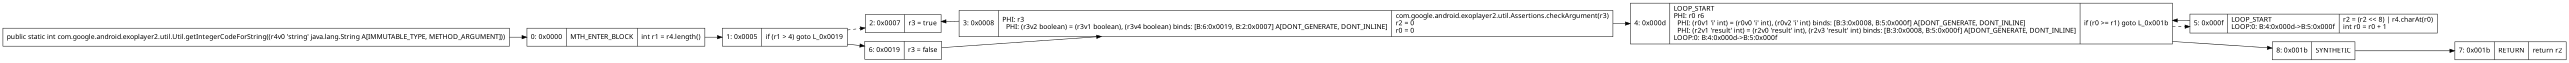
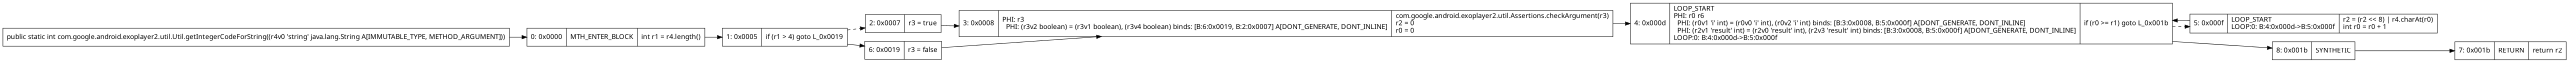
  digraph {
    fontname="Noto Sans"
    rankdir=LR
    node [fontname="Noto Sans" shape=record]
    edge [fontname="Noto Sans"]
    n1 [label="{0\:\ 0x0000|MTH_ENTER_BLOCK\l|int r1 = r4.length()\l}"]
    n2 [label="{1\:\ 0x0005|if (r1 \> 4) goto L_0x0019\l}"]
    n3 [label="{2\:\ 0x0007|r3 = true\l}"]
    n4 [label="{6\:\ 0x0019|r3 = false\l}"]
    n5 [label="{3\:\ 0x0008|PHI: r3 \l  PHI: (r3v2 boolean) = (r3v1 boolean), (r3v4 boolean) binds: [B:6:0x0019, B:2:0x0007] A[DONT_GENERATE, DONT_INLINE]\l|com.google.android.exoplayer2.util.Assertions.checkArgument(r3)\lr2 = 0\lr0 = 0\l}"]
    n6 [label="{4\:\ 0x000d|LOOP_START\lPHI: r0 r6 \l  PHI: (r0v1 'i' int) = (r0v0 'i' int), (r0v2 'i' int) binds: [B:3:0x0008, B:5:0x000f] A[DONT_GENERATE, DONT_INLINE]\l  PHI: (r2v1 'result' int) = (r2v0 'result' int), (r2v3 'result' int) binds: [B:3:0x0008, B:5:0x000f] A[DONT_GENERATE, DONT_INLINE]\lLOOP:0: B:4:0x000d\-\>B:5:0x000f\l|if (r0 \>= r1) goto L_0x001b\l}"]
    n7 [label="{5\:\ 0x000f|LOOP_START\lLOOP:0: B:4:0x000d\-\>B:5:0x000f\l|r2 = (r2 \<\< 8) \| r4.charAt(r0)\lint r0 = r0 + 1\l}"]
    n8 [label="{8\:\ 0x001b|SYNTHETIC\l}"]
    n9 [label="{7\:\ 0x001b|RETURN\l|return r2\l}"]
    n10 [label="{public static int com.google.android.exoplayer2.util.Util.getIntegerCodeForString((r4v0 'string' java.lang.String A[IMMUTABLE_TYPE, METHOD_ARGUMENT])) }"]
    n1 -> n2
    n2 -> n3 [style=dashed]
    n2 -> n4
-   n5 -> n3
+   n3 -> n5
    n4 -> n5
    n5 -> n6
    n6 -> n7 [style=dashed]
    n6 -> n8
    n7 -> n6
    n8 -> n9
    n10 -> n1
  }
